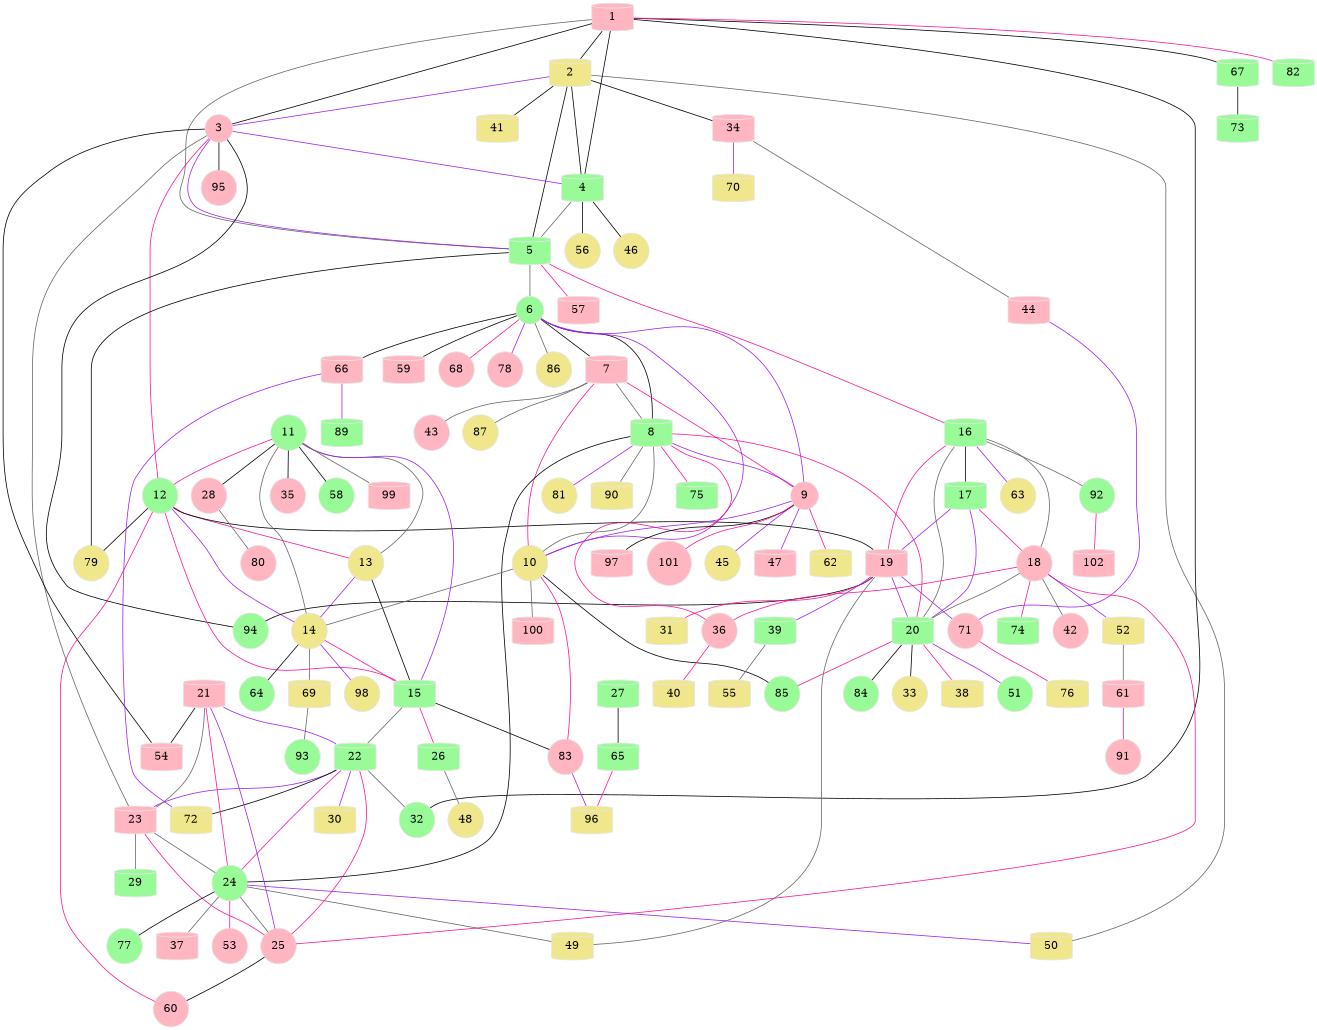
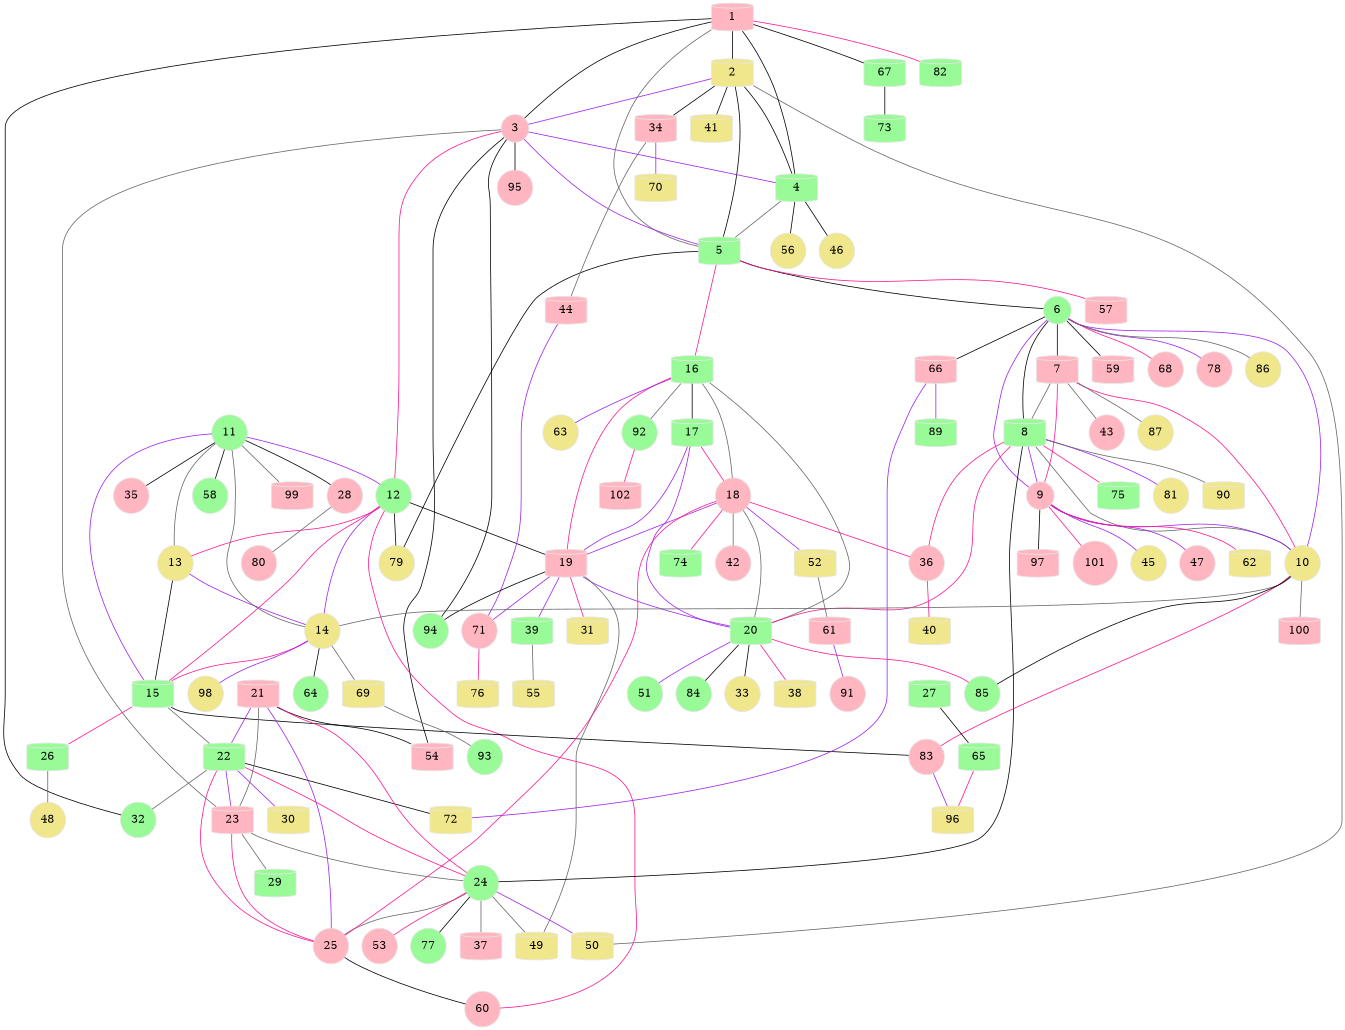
  graph {
    node [color=gray90 fillcolor=lightpink shape=cylinder style=filled]
    edge [color=black]
    2 [fillcolor=khaki]
    1
    3 [shape=circle]
    4 [fillcolor=palegreen]
    5 [fillcolor=palegreen]
    32 [fillcolor=palegreen shape=circle]
    67 [fillcolor=palegreen]
    82 [fillcolor=palegreen]
    34
    41 [fillcolor=khaki]
    50 [fillcolor=khaki]
    12 [fillcolor=palegreen shape=circle]
    23
    54
    94 [fillcolor=palegreen shape=circle]
    95 [shape=circle]
    46 [fillcolor=khaki shape=circle]
    56 [fillcolor=khaki shape=circle]
    6 [fillcolor=palegreen shape=circle]
    16 [fillcolor=palegreen]
    57
    79 [fillcolor=khaki shape=circle]
    73 [fillcolor=palegreen]
    44
    70 [fillcolor=khaki]
    14 [fillcolor=khaki shape=circle]
    13 [fillcolor=khaki shape=circle]
    15 [fillcolor=palegreen]
    19
    60 [shape=circle]
    24 [fillcolor=palegreen shape=circle]
    25 [shape=circle]
    29 [fillcolor=palegreen]
    7
    8 [fillcolor=palegreen]
    9 [shape=circle]
    10 [fillcolor=khaki shape=circle]
    59
    66
    68 [shape=circle]
    78 [shape=circle]
    86 [fillcolor=khaki shape=circle]
    20 [fillcolor=palegreen]
    17 [fillcolor=palegreen]
    18 [shape=circle]
    63 [fillcolor=khaki shape=circle]
    92 [fillcolor=palegreen shape=circle]
    27 [fillcolor=palegreen]
    65 [fillcolor=palegreen]
    43 [shape=circle]
    87 [fillcolor=khaki shape=circle]
    36 [shape=circle]
    75 [fillcolor=palegreen]
    81 [fillcolor=khaki shape=circle]
    90 [fillcolor=khaki]
    45 [fillcolor=khaki shape=circle]
-   47
+   47 [shape=circle]
    62 [fillcolor=khaki]
    97
    101 [shape=circle]
    83 [shape=circle]
    85 [fillcolor=palegreen shape=circle]
    100
    72 [fillcolor=khaki]
    89 [fillcolor=palegreen]
    33 [fillcolor=khaki shape=circle]
    38 [fillcolor=khaki]
    51 [fillcolor=palegreen shape=circle]
    84 [fillcolor=palegreen shape=circle]
    49 [fillcolor=khaki]
    37
    53 [shape=circle]
    77 [fillcolor=palegreen shape=circle]
    40 [fillcolor=khaki]
    64 [fillcolor=palegreen shape=circle]
    69 [fillcolor=khaki]
    98 [fillcolor=khaki shape=circle]
    96 [fillcolor=khaki]
    11 [fillcolor=palegreen shape=circle]
    28 [shape=circle]
    35 [shape=circle]
    58 [fillcolor=palegreen shape=circle]
    99
    22 [fillcolor=palegreen]
    26 [fillcolor=palegreen]
    80 [shape=circle]
    31 [fillcolor=khaki]
    39 [fillcolor=palegreen]
    71 [shape=circle]
    93 [fillcolor=palegreen shape=circle]
    30 [fillcolor=khaki]
    48 [fillcolor=khaki shape=circle]
    42 [shape=circle]
    52 [fillcolor=khaki]
    74 [fillcolor=palegreen]
    102
    61
    55 [fillcolor=khaki]
    76 [fillcolor=khaki]
    21
    91 [shape=circle]
    2 -- 3 [color=purple]
    2 -- 4
    2 -- 5
    2 -- 34
    2 -- 41
    2 -- 50 [color=gray40]
    1 -- 2
    1 -- 3
    1 -- 4
    1 -- 5 [color=gray40]
    1 -- 32
    1 -- 67
    1 -- 82 [color=deeppink]
    3 -- 4 [color=purple]
    3 -- 5 [color=purple]
    3 -- 12 [color=deeppink]
    3 -- 23 [color=gray40]
    3 -- 54
    3 -- 94
    3 -- 95
    4 -- 5 [color=gray40]
    4 -- 46
    4 -- 56
-   5 -- 6 [color=gray40]
+   5 -- 6
    5 -- 16 [color=deeppink]
    5 -- 57 [color=deeppink]
    5 -- 79
    67 -- 73
    34 -- 44 [color=gray40]
    34 -- 70 [color=purple]
    12 -- 79
    12 -- 14 [color=purple]
    12 -- 13 [color=deeppink]
    12 -- 15 [color=deeppink]
    12 -- 19
    12 -- 60 [color=deeppink]
    23 -- 24 [color=gray40]
    23 -- 25 [color=deeppink]
    23 -- 29 [color=gray40]
    6 -- 7
    6 -- 8
    6 -- 9 [color=purple]
    6 -- 10 [color=purple]
    6 -- 59
    6 -- 66
    6 -- 68 [color=deeppink]
    6 -- 78 [color=purple]
    6 -- 86 [color=gray40]
    16 -- 19 [color=deeppink]
    16 -- 20 [color=gray40]
    16 -- 17
    16 -- 18 [color=gray40]
    16 -- 63 [color=purple]
    16 -- 92 [color=gray40]
    44 -- 71 [color=purple]
    14 -- 15 [color=deeppink]
    14 -- 64
    14 -- 69 [color=gray40]
    14 -- 98 [color=purple]
    13 -- 14 [color=purple]
    13 -- 15
    15 -- 83
    15 -- 22 [color=gray40]
    15 -- 26 [color=deeppink]
    19 -- 94
    19 -- 20 [color=purple]
    19 -- 49 [color=gray40]
    19 -- 31 [color=deeppink]
    19 -- 39 [color=purple]
    19 -- 71 [color=purple]
    24 -- 50 [color=purple]
    24 -- 25 [color=gray40]
    24 -- 49 [color=gray40]
    24 -- 37 [color=gray40]
    24 -- 53 [color=deeppink]
    24 -- 77
    25 -- 60
    7 -- 8 [color=gray40]
    7 -- 9 [color=deeppink]
    7 -- 10 [color=deeppink]
    7 -- 43 [color=gray40]
    7 -- 87 [color=gray40]
    8 -- 24
    8 -- 9 [color=purple]
    8 -- 10 [color=gray40]
    8 -- 20 [color=deeppink]
    8 -- 36 [color=deeppink]
    8 -- 75 [color=deeppink]
    8 -- 81 [color=purple]
    8 -- 90 [color=gray40]
    9 -- 10 [color=purple]
    9 -- 45 [color=purple]
    9 -- 47 [color=purple]
    9 -- 62 [color=deeppink]
    9 -- 97
    9 -- 101 [color=deeppink]
    10 -- 14 [color=gray40]
    10 -- 83 [color=deeppink]
    10 -- 85
    10 -- 100 [color=gray40]
    66 -- 72 [color=purple]
    66 -- 89 [color=purple]
    20 -- 85 [color=deeppink]
    20 -- 33
    20 -- 38 [color=deeppink]
    20 -- 51 [color=purple]
    20 -- 84
    17 -- 19 [color=purple]
    17 -- 20 [color=purple]
    17 -- 18 [color=deeppink]
+   18 -- 19 [color=purple]
    18 -- 25 [color=deeppink]
    18 -- 20 [color=gray40]
    18 -- 36 [color=deeppink]
    18 -- 42 [color=gray40]
    18 -- 52 [color=purple]
    18 -- 74 [color=deeppink]
    92 -- 102 [color=deeppink]
    27 -- 65
    65 -- 96 [color=deeppink]
    36 -- 40 [color=deeppink]
    83 -- 96 [color=purple]
    69 -- 93 [color=gray40]
-   11 -- 12 [color=deeppink]
+   11 -- 12 [color=purple]
    11 -- 14 [color=gray40]
    11 -- 13 [color=gray40]
    11 -- 15 [color=purple]
    11 -- 28
    11 -- 35
    11 -- 58
    11 -- 99 [color=gray40]
    28 -- 80 [color=gray40]
    22 -- 32 [color=gray40]
    22 -- 23 [color=purple]
    22 -- 24 [color=deeppink]
    22 -- 25 [color=deeppink]
    22 -- 72
    22 -- 30 [color=purple]
    26 -- 48 [color=gray40]
    39 -- 55 [color=gray40]
    71 -- 76 [color=deeppink]
    52 -- 61 [color=gray40]
    61 -- 91 [color=purple]
    21 -- 23 [color=gray40]
    21 -- 54
    21 -- 24 [color=deeppink]
    21 -- 25 [color=purple]
    21 -- 22 [color=purple]
  }
